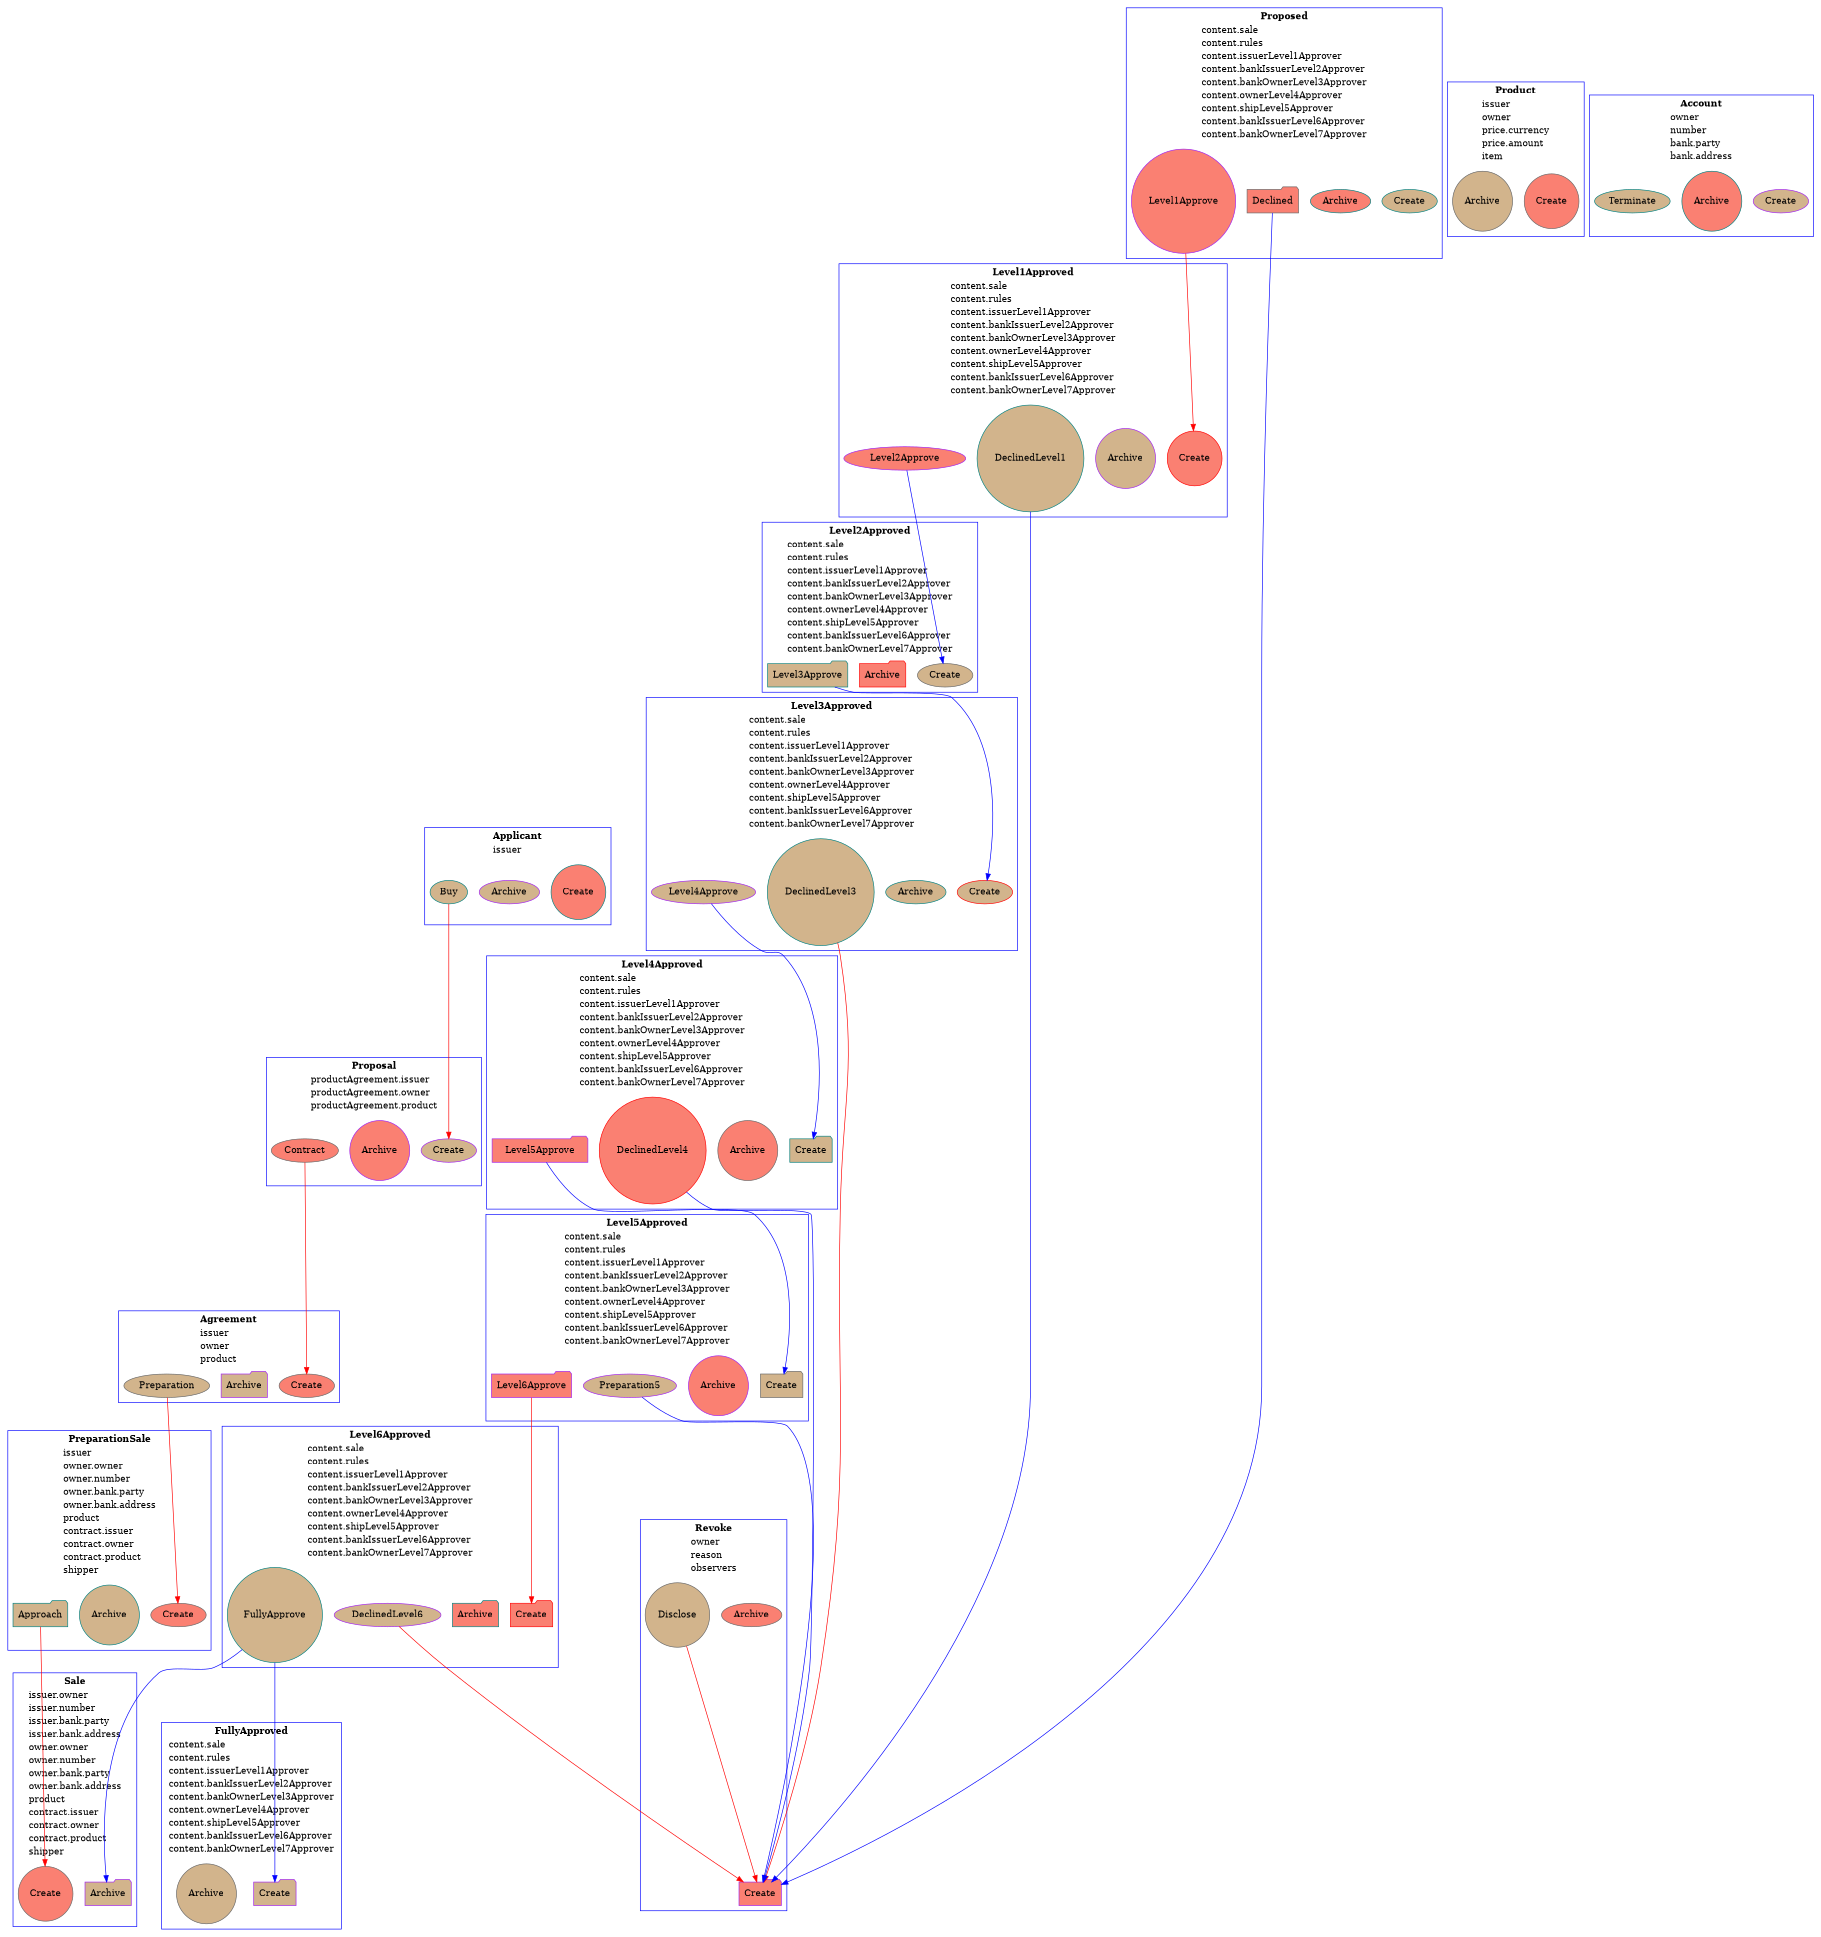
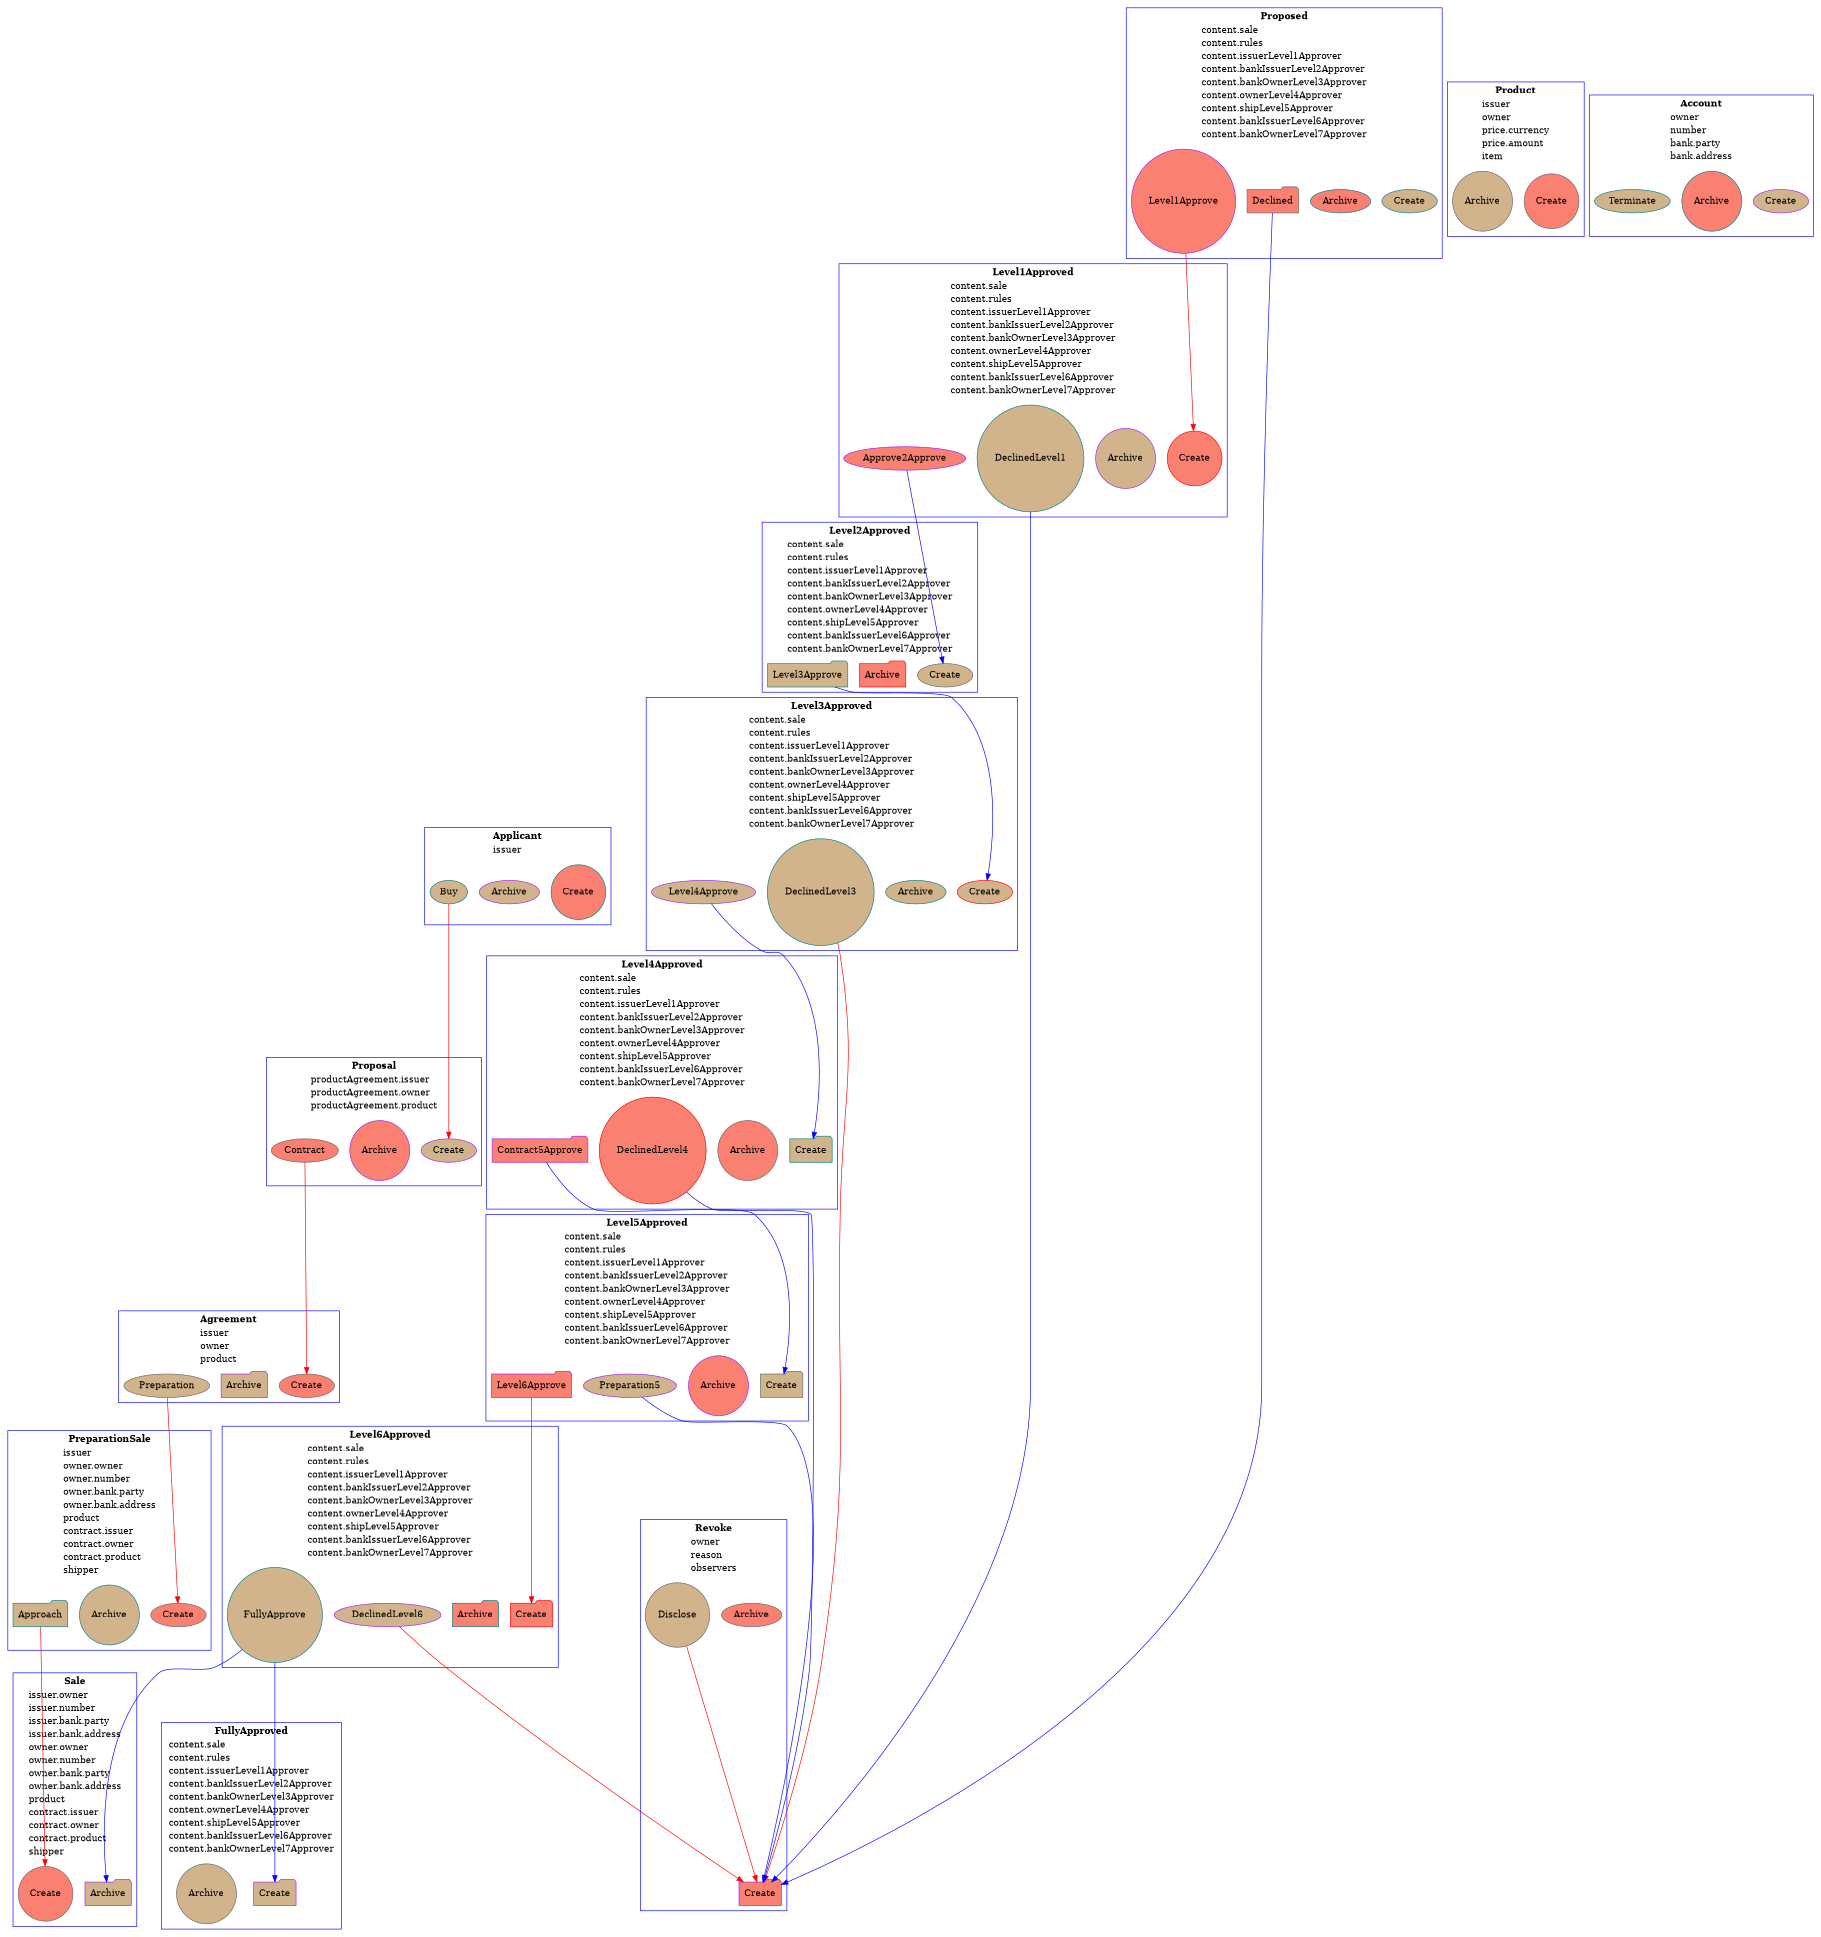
  digraph {
    compound=true
    rankdir=TB
    node [color=purple fillcolor=tan shape=ellipse style=filled]
    edge [color=blue]
    n1 [color=gray40 fillcolor=salmon label=Create]
    n2 [label=Archive shape=folder]
    n3 [color=gray40 label=Preparation]
    n4 [color=teal fillcolor=salmon label=Create shape=circle]
    n5 [label=Archive]
    n6 [color=teal label=Buy]
    n7 [color=gray40 fillcolor=salmon label=Create]
    n8 [color=teal label=Archive shape=circle]
    n9 [color=teal label=Approach shape=folder]
    n10 [color=gray40 fillcolor=salmon label=Create shape=circle]
    n11 [label=Archive shape=folder]
    n12 [label=Create]
    n13 [fillcolor=salmon label=Archive shape=circle]
    n14 [color=gray40 fillcolor=salmon label=Contract]
    n15 [label=Create shape=folder]
    n16 [color=gray40 label=Archive shape=circle]
    n17 [color=red fillcolor=salmon label=Create shape=circle]
    n18 [label=Archive shape=circle]
-   n19 [fillcolor=salmon label=Level2Approve]
+   n19 [fillcolor=salmon label=Approve2Approve]
    n20 [color=teal label=DeclinedLevel1 shape=circle]
    n21 [color=gray40 label=Create]
    n22 [color=red fillcolor=salmon label=Archive shape=folder]
    n23 [color=teal label=Level3Approve shape=folder]
    n24 [color=red label=Create]
    n25 [color=teal label=Archive]
    n26 [label=Level4Approve]
    n27 [color=teal label=DeclinedLevel3 shape=circle]
    n28 [color=teal label=Create shape=folder]
    n29 [color=gray40 fillcolor=salmon label=Archive shape=circle]
-   n30 [fillcolor=salmon label=Level5Approve shape=folder]
+   n30 [fillcolor=salmon label=Contract5Approve shape=folder]
    n31 [color=red fillcolor=salmon label=DeclinedLevel4 shape=circle]
    n32 [color=gray40 label=Create shape=folder]
    n33 [fillcolor=salmon label=Archive shape=circle]
    n34 [fillcolor=salmon label=Level6Approve shape=folder]
    n35 [label=Preparation5]
    n36 [color=red fillcolor=salmon label=Create shape=folder]
    n37 [color=teal fillcolor=salmon label=Archive shape=folder]
    n38 [color=teal label=FullyApprove shape=circle]
    n39 [label=DeclinedLevel6]
    n40 [color=teal label=Create]
    n41 [color=teal fillcolor=salmon label=Archive]
    n42 [fillcolor=salmon label=Level1Approve shape=circle]
    n43 [color=gray40 fillcolor=salmon label=Declined shape=folder]
    n44 [fillcolor=salmon label=Create shape=folder]
    n45 [color=gray40 fillcolor=salmon label=Archive]
    n46 [color=gray40 label=Disclose shape=circle]
    n47 [color=gray40 fillcolor=salmon label=Create shape=circle]
    n48 [color=gray40 label=Archive shape=circle]
    n49 [label=Create]
    n50 [color=teal fillcolor=salmon label=Archive shape=circle]
    n51 [color=teal label=Terminate]
    subgraph cluster_1 {
      color=blue
      label=<<table align = "left" border="0" cellborder="0" cellspacing="1"> <tr><td align="center"><b>Agreement</b></td></tr><tr><td align="left">issuer</td></tr>  <tr><td align="left">owner</td></tr>  <tr><td align="left">product</td></tr>  </table>>
      n1
      n2
      n3
    }
    subgraph cluster_2 {
      color=blue
      label=<<table align = "left" border="0" cellborder="0" cellspacing="1"> <tr><td align="center"><b>Applicant</b></td></tr><tr><td align="left">issuer</td></tr>  </table>>
      n4
      n5
      n6
    }
    subgraph cluster_3 {
      color=blue
      label=<<table align = "left" border="0" cellborder="0" cellspacing="1"> <tr><td align="center"><b>PreparationSale</b></td></tr><tr><td align="left">issuer</td></tr>  <tr><td align="left">owner.owner</td></tr>  <tr><td align="left">owner.number</td></tr>  <tr><td align="left">owner.bank.party</td></tr>  <tr><td align="left">owner.bank.address</td></tr>  <tr><td align="left">product</td></tr>  <tr><td align="left">contract.issuer</td></tr>  <tr><td align="left">contract.owner</td></tr>  <tr><td align="left">contract.product</td></tr>  <tr><td align="left">shipper</td></tr>  </table>>
      n7
      n8
      n9
    }
    subgraph cluster_4 {
      color=blue
      label=<<table align = "left" border="0" cellborder="0" cellspacing="1"> <tr><td align="center"><b>Sale</b></td></tr><tr><td align="left">issuer.owner</td></tr>  <tr><td align="left">issuer.number</td></tr>  <tr><td align="left">issuer.bank.party</td></tr>  <tr><td align="left">issuer.bank.address</td></tr>  <tr><td align="left">owner.owner</td></tr>  <tr><td align="left">owner.number</td></tr>  <tr><td align="left">owner.bank.party</td></tr>  <tr><td align="left">owner.bank.address</td></tr>  <tr><td align="left">product</td></tr>  <tr><td align="left">contract.issuer</td></tr>  <tr><td align="left">contract.owner</td></tr>  <tr><td align="left">contract.product</td></tr>  <tr><td align="left">shipper</td></tr>  </table>>
      n10
      n11
    }
    subgraph cluster_5 {
      color=blue
      label=<<table align = "left" border="0" cellborder="0" cellspacing="1"> <tr><td align="center"><b>Proposal</b></td></tr><tr><td align="left">productAgreement.issuer</td></tr>  <tr><td align="left">productAgreement.owner</td></tr>  <tr><td align="left">productAgreement.product</td></tr>  </table>>
      n12
      n13
      n14
    }
    subgraph cluster_6 {
      color=blue
      label=<<table align = "left" border="0" cellborder="0" cellspacing="1"> <tr><td align="center"><b>FullyApproved</b></td></tr><tr><td align="left">content.sale</td></tr>  <tr><td align="left">content.rules</td></tr>  <tr><td align="left">content.issuerLevel1Approver</td></tr>  <tr><td align="left">content.bankIssuerLevel2Approver</td></tr>  <tr><td align="left">content.bankOwnerLevel3Approver</td></tr>  <tr><td align="left">content.ownerLevel4Approver</td></tr>  <tr><td align="left">content.shipLevel5Approver</td></tr>  <tr><td align="left">content.bankIssuerLevel6Approver</td></tr>  <tr><td align="left">content.bankOwnerLevel7Approver</td></tr>  </table>>
      n15
      n16
    }
    subgraph cluster_7 {
      color=blue
      label=<<table align = "left" border="0" cellborder="0" cellspacing="1"> <tr><td align="center"><b>Level1Approved</b></td></tr><tr><td align="left">content.sale</td></tr>  <tr><td align="left">content.rules</td></tr>  <tr><td align="left">content.issuerLevel1Approver</td></tr>  <tr><td align="left">content.bankIssuerLevel2Approver</td></tr>  <tr><td align="left">content.bankOwnerLevel3Approver</td></tr>  <tr><td align="left">content.ownerLevel4Approver</td></tr>  <tr><td align="left">content.shipLevel5Approver</td></tr>  <tr><td align="left">content.bankIssuerLevel6Approver</td></tr>  <tr><td align="left">content.bankOwnerLevel7Approver</td></tr>  </table>>
      n17
      n18
      n19
      n20
    }
    subgraph cluster_8 {
      color=blue
      label=<<table align = "left" border="0" cellborder="0" cellspacing="1"> <tr><td align="center"><b>Level2Approved</b></td></tr><tr><td align="left">content.sale</td></tr>  <tr><td align="left">content.rules</td></tr>  <tr><td align="left">content.issuerLevel1Approver</td></tr>  <tr><td align="left">content.bankIssuerLevel2Approver</td></tr>  <tr><td align="left">content.bankOwnerLevel3Approver</td></tr>  <tr><td align="left">content.ownerLevel4Approver</td></tr>  <tr><td align="left">content.shipLevel5Approver</td></tr>  <tr><td align="left">content.bankIssuerLevel6Approver</td></tr>  <tr><td align="left">content.bankOwnerLevel7Approver</td></tr>  </table>>
      n21
      n22
      n23
    }
    subgraph cluster_9 {
      color=blue
      label=<<table align = "left" border="0" cellborder="0" cellspacing="1"> <tr><td align="center"><b>Level3Approved</b></td></tr><tr><td align="left">content.sale</td></tr>  <tr><td align="left">content.rules</td></tr>  <tr><td align="left">content.issuerLevel1Approver</td></tr>  <tr><td align="left">content.bankIssuerLevel2Approver</td></tr>  <tr><td align="left">content.bankOwnerLevel3Approver</td></tr>  <tr><td align="left">content.ownerLevel4Approver</td></tr>  <tr><td align="left">content.shipLevel5Approver</td></tr>  <tr><td align="left">content.bankIssuerLevel6Approver</td></tr>  <tr><td align="left">content.bankOwnerLevel7Approver</td></tr>  </table>>
      n24
      n25
      n26
      n27
    }
    subgraph cluster_10 {
      color=blue
      label=<<table align = "left" border="0" cellborder="0" cellspacing="1"> <tr><td align="center"><b>Level4Approved</b></td></tr><tr><td align="left">content.sale</td></tr>  <tr><td align="left">content.rules</td></tr>  <tr><td align="left">content.issuerLevel1Approver</td></tr>  <tr><td align="left">content.bankIssuerLevel2Approver</td></tr>  <tr><td align="left">content.bankOwnerLevel3Approver</td></tr>  <tr><td align="left">content.ownerLevel4Approver</td></tr>  <tr><td align="left">content.shipLevel5Approver</td></tr>  <tr><td align="left">content.bankIssuerLevel6Approver</td></tr>  <tr><td align="left">content.bankOwnerLevel7Approver</td></tr>  </table>>
      n28
      n29
      n30
      n31
    }
    subgraph cluster_11 {
      color=blue
      label=<<table align = "left" border="0" cellborder="0" cellspacing="1"> <tr><td align="center"><b>Level5Approved</b></td></tr><tr><td align="left">content.sale</td></tr>  <tr><td align="left">content.rules</td></tr>  <tr><td align="left">content.issuerLevel1Approver</td></tr>  <tr><td align="left">content.bankIssuerLevel2Approver</td></tr>  <tr><td align="left">content.bankOwnerLevel3Approver</td></tr>  <tr><td align="left">content.ownerLevel4Approver</td></tr>  <tr><td align="left">content.shipLevel5Approver</td></tr>  <tr><td align="left">content.bankIssuerLevel6Approver</td></tr>  <tr><td align="left">content.bankOwnerLevel7Approver</td></tr>  </table>>
      n32
      n33
      n34
      n35
    }
    subgraph cluster_12 {
      color=blue
      label=<<table align = "left" border="0" cellborder="0" cellspacing="1"> <tr><td align="center"><b>Level6Approved</b></td></tr><tr><td align="left">content.sale</td></tr>  <tr><td align="left">content.rules</td></tr>  <tr><td align="left">content.issuerLevel1Approver</td></tr>  <tr><td align="left">content.bankIssuerLevel2Approver</td></tr>  <tr><td align="left">content.bankOwnerLevel3Approver</td></tr>  <tr><td align="left">content.ownerLevel4Approver</td></tr>  <tr><td align="left">content.shipLevel5Approver</td></tr>  <tr><td align="left">content.bankIssuerLevel6Approver</td></tr>  <tr><td align="left">content.bankOwnerLevel7Approver</td></tr>  </table>>
      n36
      n37
      n38
      n39
    }
    subgraph cluster_13 {
      color=blue
      label=<<table align = "left" border="0" cellborder="0" cellspacing="1"> <tr><td align="center"><b>Proposed</b></td></tr><tr><td align="left">content.sale</td></tr>  <tr><td align="left">content.rules</td></tr>  <tr><td align="left">content.issuerLevel1Approver</td></tr>  <tr><td align="left">content.bankIssuerLevel2Approver</td></tr>  <tr><td align="left">content.bankOwnerLevel3Approver</td></tr>  <tr><td align="left">content.ownerLevel4Approver</td></tr>  <tr><td align="left">content.shipLevel5Approver</td></tr>  <tr><td align="left">content.bankIssuerLevel6Approver</td></tr>  <tr><td align="left">content.bankOwnerLevel7Approver</td></tr>  </table>>
      n40
      n41
      n42
      n43
    }
    subgraph cluster_14 {
      color=blue
      label=<<table align = "left" border="0" cellborder="0" cellspacing="1"> <tr><td align="center"><b>Revoke</b></td></tr><tr><td align="left">owner</td></tr>  <tr><td align="left">reason</td></tr>  <tr><td align="left">observers</td></tr>  </table>>
      n44
      n45
      n46
    }
    subgraph cluster_15 {
      color=blue
      label=<<table align = "left" border="0" cellborder="0" cellspacing="1"> <tr><td align="center"><b>Product</b></td></tr><tr><td align="left">issuer</td></tr>  <tr><td align="left">owner</td></tr>  <tr><td align="left">price.currency</td></tr>  <tr><td align="left">price.amount</td></tr>  <tr><td align="left">item</td></tr>  </table>>
      n47
      n48
    }
    subgraph cluster_16 {
      color=blue
      label=<<table align = "left" border="0" cellborder="0" cellspacing="1"> <tr><td align="center"><b>Account</b></td></tr><tr><td align="left">owner</td></tr>  <tr><td align="left">number</td></tr>  <tr><td align="left">bank.party</td></tr>  <tr><td align="left">bank.address</td></tr>  </table>>
      n49
      n50
      n51
    }
    n3 -> n7 [color=red]
    n6 -> n12 [color=red]
    n9 -> n10 [color=red]
    n14 -> n1 [color=red]
    n19 -> n21
    n20 -> n44
    n23 -> n24
    n26 -> n28
    n27 -> n44 [color=red]
    n30 -> n32
    n31 -> n44
    n34 -> n36 [color=red]
    n35 -> n44
    n38 -> n11
    n38 -> n15
    n39 -> n44 [color=red]
    n42 -> n17 [color=red]
    n43 -> n44
    n46 -> n44 [color=red]
  }
